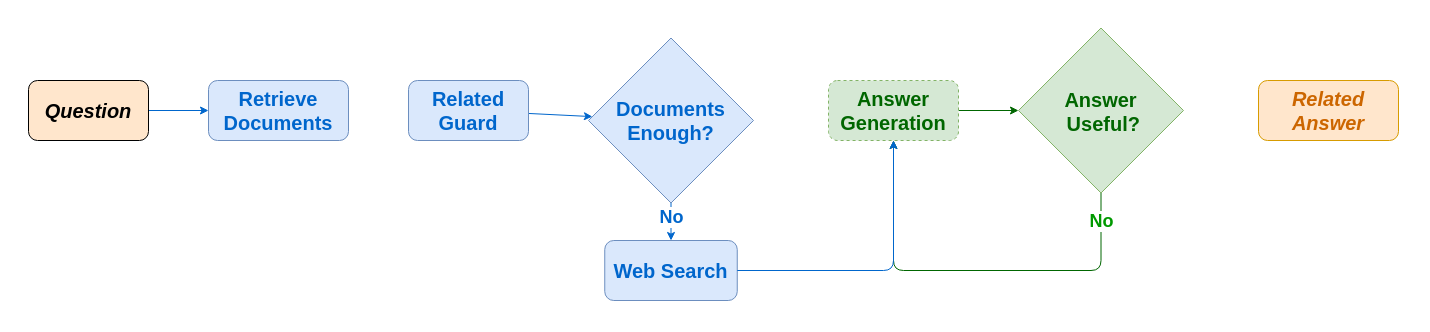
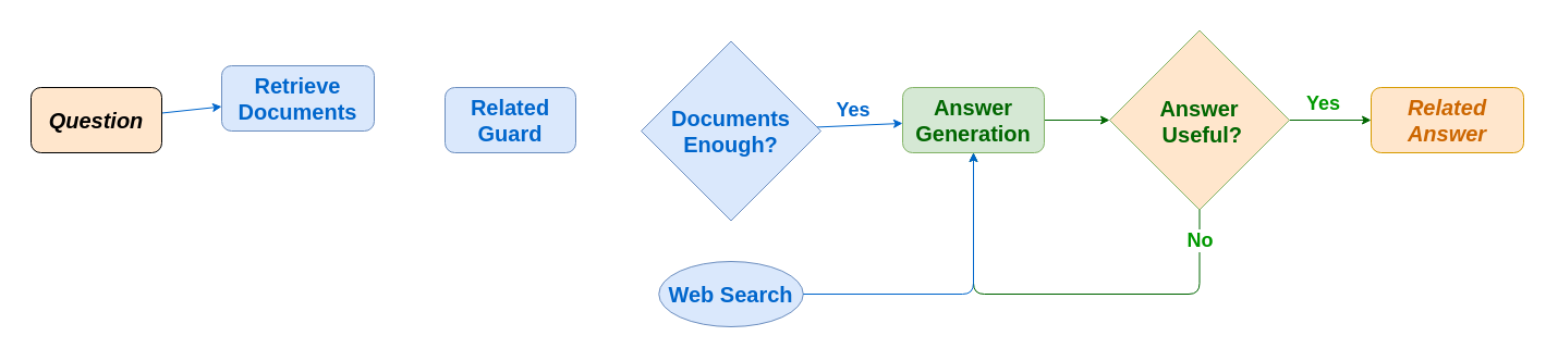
  <mxCell id="0" />
  <mxCell id="1" parent="0" />
  <mxCell id="2" value="" style="rounded=0;labelBorderColor=none;fontColor=#000000;strokeColor=none;fontStyle=1" vertex="1" parent="1"><mxGeometry x="20.5" y="20" width="1387.5" height="290" as="geometry" /></mxCell>
  <mxCell id="3" value="" style="edgeStyle=none;html=1;labelBackgroundColor=none;fontColor=#000000;fontStyle=1;strokeColor=#0066CC;" parent="1" source="4" target="5" edge="1"><mxGeometry relative="1" as="geometry" /></mxCell>
  <mxCell id="4" value="Question" style="rounded=1;whiteSpace=wrap;html=1;fontSize=20;labelBackgroundColor=none;fontStyle=3;fillColor=#ffe6cc;" parent="1" vertex="1"><mxGeometry x="28" y="80" width="120" height="60" as="geometry" /></mxCell>
- <mxCell id="5" value="Retrieve&lt;br&gt;Documents" style="rounded=1;fillColor=#dae8fc;strokeColor=#6c8ebf;fontSize=20;labelBackgroundColor=none;fontStyle=1;whiteSpace=wrap;html=1;fontColor=#0066CC;" parent="1" vertex="1"><mxGeometry x="208" y="80" width="140" height="60" as="geometry" /></mxCell>
+ <mxCell id="5" value="Retrieve&lt;br&gt;Documents" style="rounded=1;fillColor=#dae8fc;strokeColor=#6c8ebf;fontSize=20;labelBackgroundColor=none;fontStyle=1;whiteSpace=wrap;html=1;fontColor=#0066CC;" parent="1" vertex="1"><mxGeometry x="203" y="60" width="140" height="60" as="geometry" /></mxCell>
+ <mxCell id="6" value="" style="edgeStyle=none;html=1;labelBackgroundColor=none;fontColor=#000000;fontStyle=1;strokeColor=#0066CC;" parent="1" source="8" target="10" edge="1"><mxGeometry relative="1" as="geometry" /></mxCell>
+ <mxCell id="7" value="Yes" style="edgeLabel;align=center;verticalAlign=middle;resizable=0;points=[];fontSize=18;labelBackgroundColor=default;fontColor=#0066CC;fontStyle=1" parent="6" vertex="1" connectable="0"><mxGeometry x="-0.33" y="-1" relative="1" as="geometry"><mxPoint x="7" y="-18" as="offset" /></mxGeometry></mxCell>
  <mxCell id="8" value="Documents Enough?" style="rhombus;whiteSpace=wrap;html=1;fillColor=#dae8fc;strokeColor=#6c8ebf;fontSize=20;labelBackgroundColor=none;fontColor=#0066CC;fontStyle=1" parent="1" vertex="1"><mxGeometry x="588" y="37.5" width="165" height="165" as="geometry" /></mxCell>
  <mxCell id="9" value="" style="edgeStyle=none;html=1;labelBackgroundColor=none;fontColor=#000000;fontStyle=1;strokeColor=#006600;" parent="1" source="10" target="18" edge="1"><mxGeometry relative="1" as="geometry" /></mxCell>
- <mxCell id="10" value="Answer Generation" style="rounded=1;whiteSpace=wrap;html=1;fillColor=#d5e8d4;strokeColor=#82b366;fontSize=20;labelBackgroundColor=none;fontStyle=1;fontColor=#006600;dashed=1;" parent="1" vertex="1"><mxGeometry x="828" y="80" width="130" height="60" as="geometry" /></mxCell>
- <mxCell id="11" value="" style="edgeStyle=none;html=1;labelBackgroundColor=none;fontColor=#000000;fontStyle=1;strokeColor=#0066CC;" parent="1" source="12" target="8" edge="1"><mxGeometry relative="1" as="geometry" /></mxCell>
+ <mxCell id="10" value="Answer Generation" style="rounded=1;whiteSpace=wrap;html=1;fillColor=#d5e8d4;strokeColor=#82b366;fontSize=20;labelBackgroundColor=none;fontStyle=1;fontColor=#006600;" parent="1" vertex="1"><mxGeometry x="828" y="80" width="130" height="60" as="geometry" /></mxCell>
  <mxCell id="12" value="Related Guard" style="rounded=1;whiteSpace=wrap;html=1;fillColor=#dae8fc;strokeColor=#6c8ebf;fontSize=20;labelBackgroundColor=none;fontColor=#0066CC;fontStyle=1" parent="1" vertex="1"><mxGeometry x="408" y="80" width="120" height="60" as="geometry" /></mxCell>
  <mxCell id="13" value="Related Answer" style="rounded=1;whiteSpace=wrap;html=1;fillColor=#ffe6cc;strokeColor=#d79b00;fontSize=20;labelBackgroundColor=none;fontStyle=3;fontColor=#CC6600;" parent="1" vertex="1"><mxGeometry x="1258" y="80" width="140" height="60" as="geometry" /></mxCell>
  <mxCell id="14" style="edgeStyle=orthogonalEdgeStyle;html=1;exitX=0.5;exitY=1;exitDx=0;exitDy=0;labelBackgroundColor=none;fontColor=#000000;fontStyle=1;strokeColor=#006600;" parent="1" source="18" target="10" edge="1"><mxGeometry relative="1" as="geometry"><Array as="points"><mxPoint x="1100" y="270" /><mxPoint x="893" y="270" /></Array></mxGeometry></mxCell>
  <mxCell id="15" value="No" style="edgeLabel;html=1;align=center;verticalAlign=middle;resizable=0;points=[];fontSize=18;labelBackgroundColor=default;fontColor=#009900;fontStyle=1" parent="14" vertex="1" connectable="0"><mxGeometry x="-0.812" y="1" relative="1" as="geometry"><mxPoint x="-1" y="-11" as="offset" /></mxGeometry></mxCell>
- <mxCell id="18" value="Answer&#10; Useful?" style="rhombus;fontSize=20;labelBackgroundColor=none;fontStyle=1;fillColor=#d5e8d4;strokeColor=#82b366;fontColor=#006600;" parent="1" vertex="1"><mxGeometry x="1018" y="27.5" width="165" height="165" as="geometry" /></mxCell>
- <mxCell id="19" value="Web Search" style="rounded=1;whiteSpace=wrap;html=1;fillColor=#dae8fc;strokeColor=#6c8ebf;fontSize=20;labelBackgroundColor=none;fontColor=#0066CC;fontStyle=1" parent="1" vertex="1"><mxGeometry x="604.25" y="240" width="132.5" height="60" as="geometry" /></mxCell>
+ <mxCell id="16" value="" style="edgeStyle=none;html=1;labelBackgroundColor=none;fontColor=#000000;fontStyle=1;strokeColor=#006600;" parent="1" source="18" target="13" edge="1"><mxGeometry relative="1" as="geometry" /></mxCell>
+ <mxCell id="17" value="Yes" style="edgeLabel;html=1;align=center;verticalAlign=middle;resizable=0;points=[];fontSize=18;labelBackgroundColor=default;fontColor=#009900;fontStyle=1" parent="16" vertex="1" connectable="0"><mxGeometry x="-0.301" y="-2" relative="1" as="geometry"><mxPoint x="4" y="-18" as="offset" /></mxGeometry></mxCell>
+ <mxCell id="18" value="Answer&#10; Useful?" style="rhombus;fontSize=20;labelBackgroundColor=none;fontStyle=1;fillColor=#ffe6cc;strokeColor=#82b366;fontColor=#006600;" parent="1" vertex="1"><mxGeometry x="1018" y="27.5" width="165" height="165" as="geometry" /></mxCell>
+ <mxCell id="19" value="Web Search" style="ellipse;whiteSpace=wrap;html=1;fillColor=#dae8fc;strokeColor=#6c8ebf;fontSize=20;labelBackgroundColor=none;fontColor=#0066CC;fontStyle=1;" parent="1" vertex="1"><mxGeometry x="604.25" y="240" width="132.5" height="60" as="geometry" /></mxCell>
  <mxCell id="20" style="edgeStyle=orthogonalEdgeStyle;html=1;labelBackgroundColor=none;fontColor=#000000;fontStyle=1;strokeColor=#0066CC;" parent="1" source="19" target="10" edge="1"><mxGeometry relative="1" as="geometry"><Array as="points"><mxPoint x="893" y="270" /></Array></mxGeometry></mxCell>
- <mxCell id="21" value="" style="edgeStyle=none;html=1;labelBackgroundColor=none;fontColor=#000000;fontStyle=1;strokeColor=#0066CC;" parent="1" source="8" target="19" edge="1"><mxGeometry relative="1" as="geometry" /></mxCell>
- <mxCell id="22" value="No" style="edgeLabel;html=1;align=center;verticalAlign=middle;resizable=0;points=[];fontSize=18;labelBackgroundColor=default;fontColor=#0066CC;fontStyle=1" parent="21" vertex="1" connectable="0"><mxGeometry x="-0.162" relative="1" as="geometry"><mxPoint y="-2" as="offset" /></mxGeometry></mxCell>
